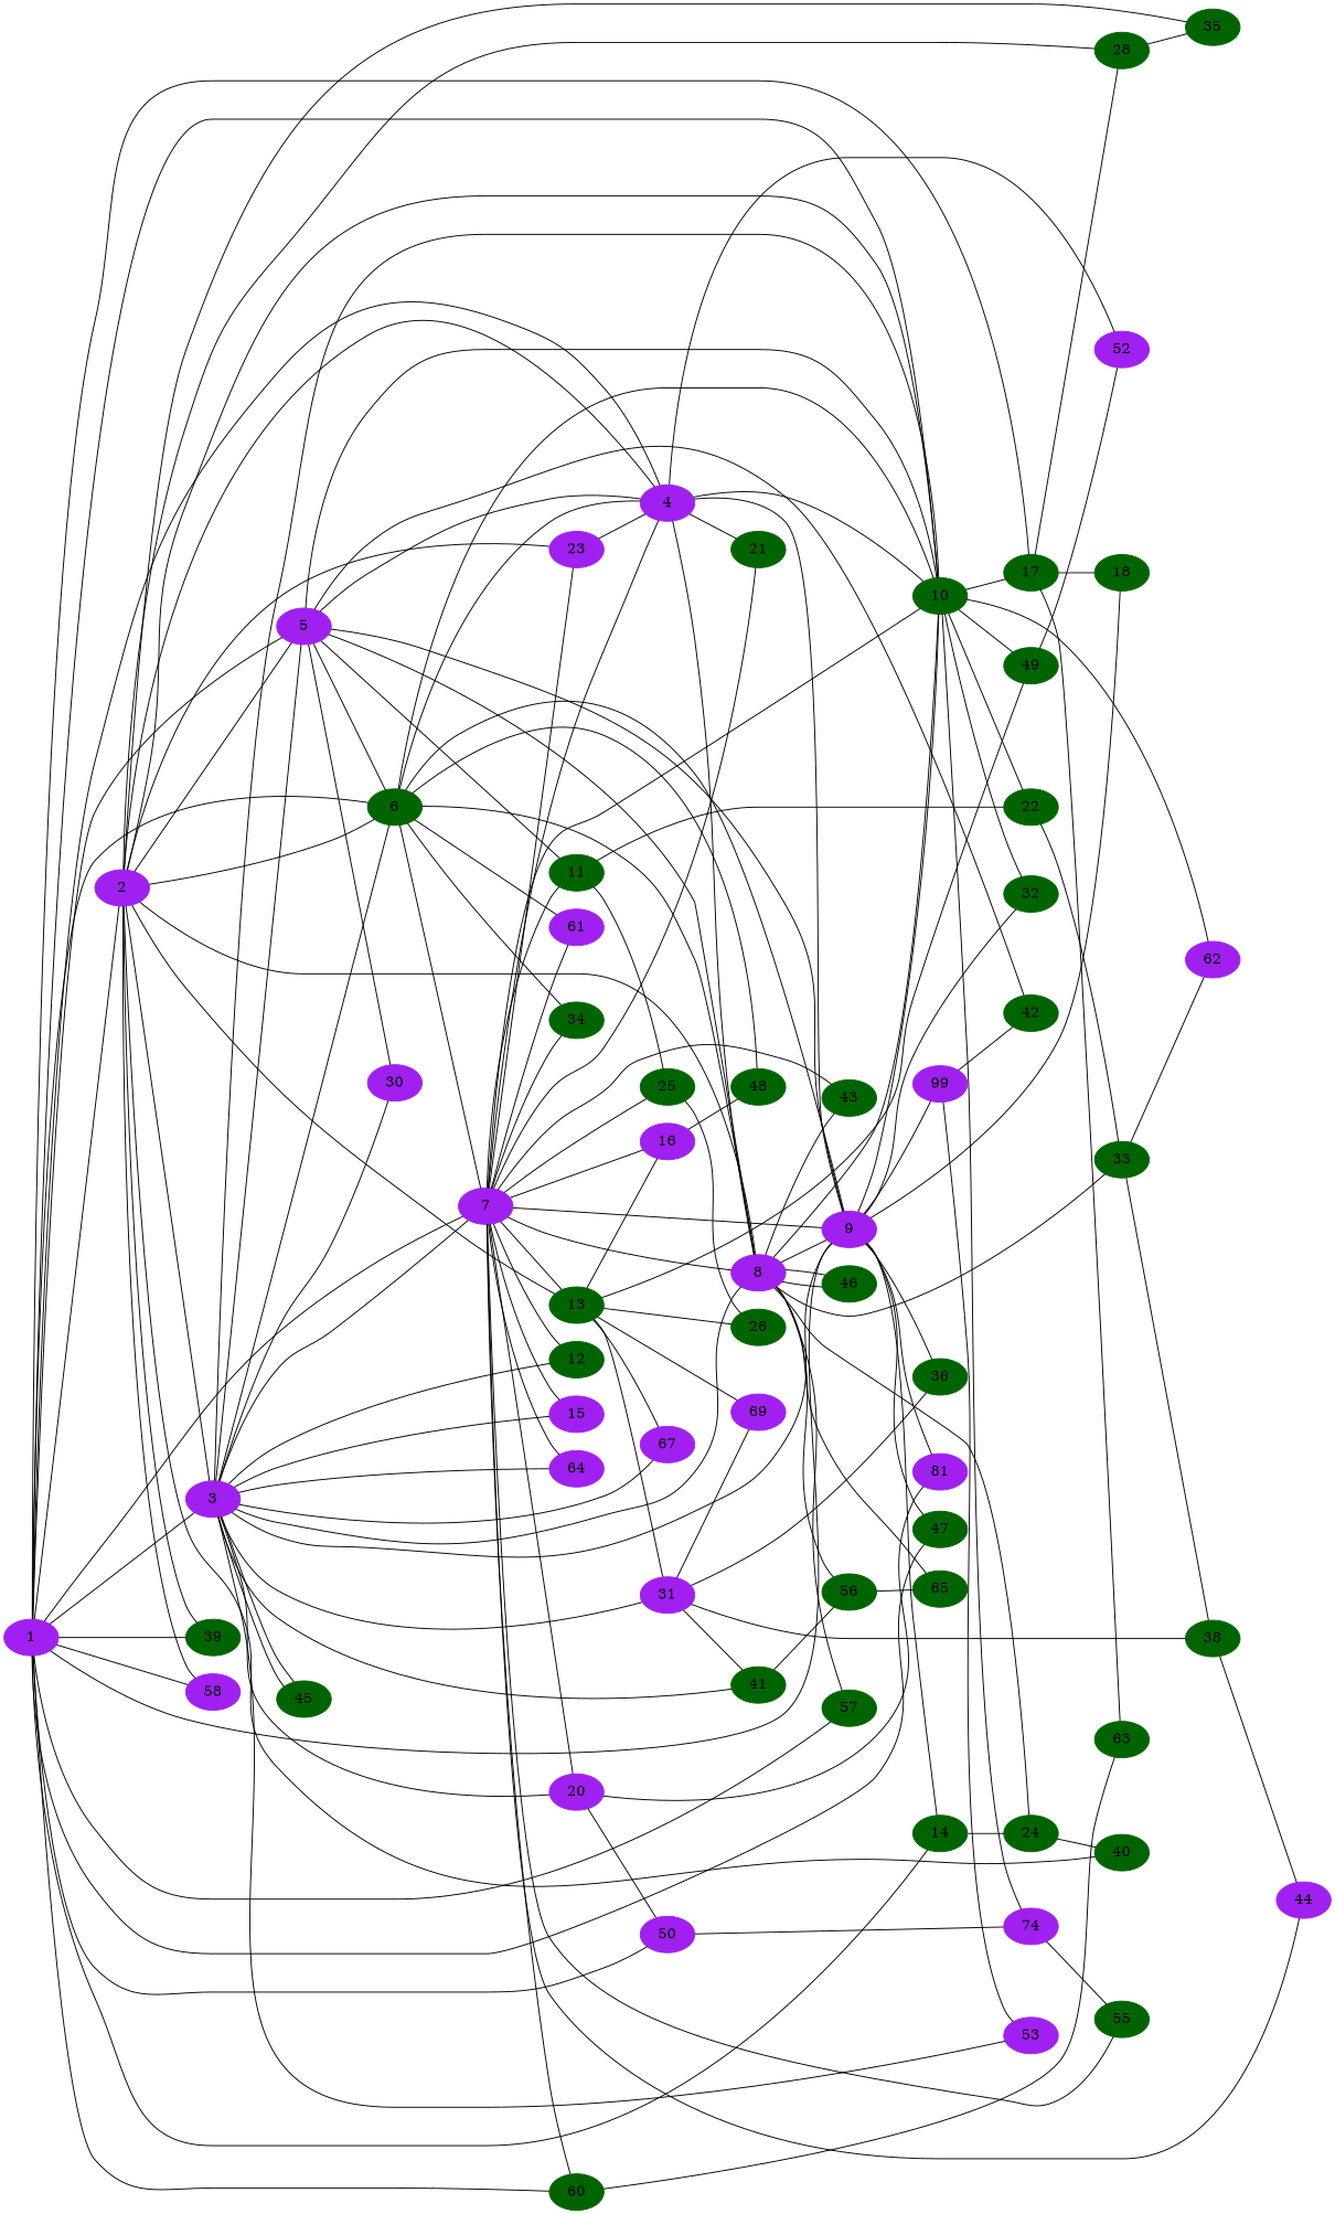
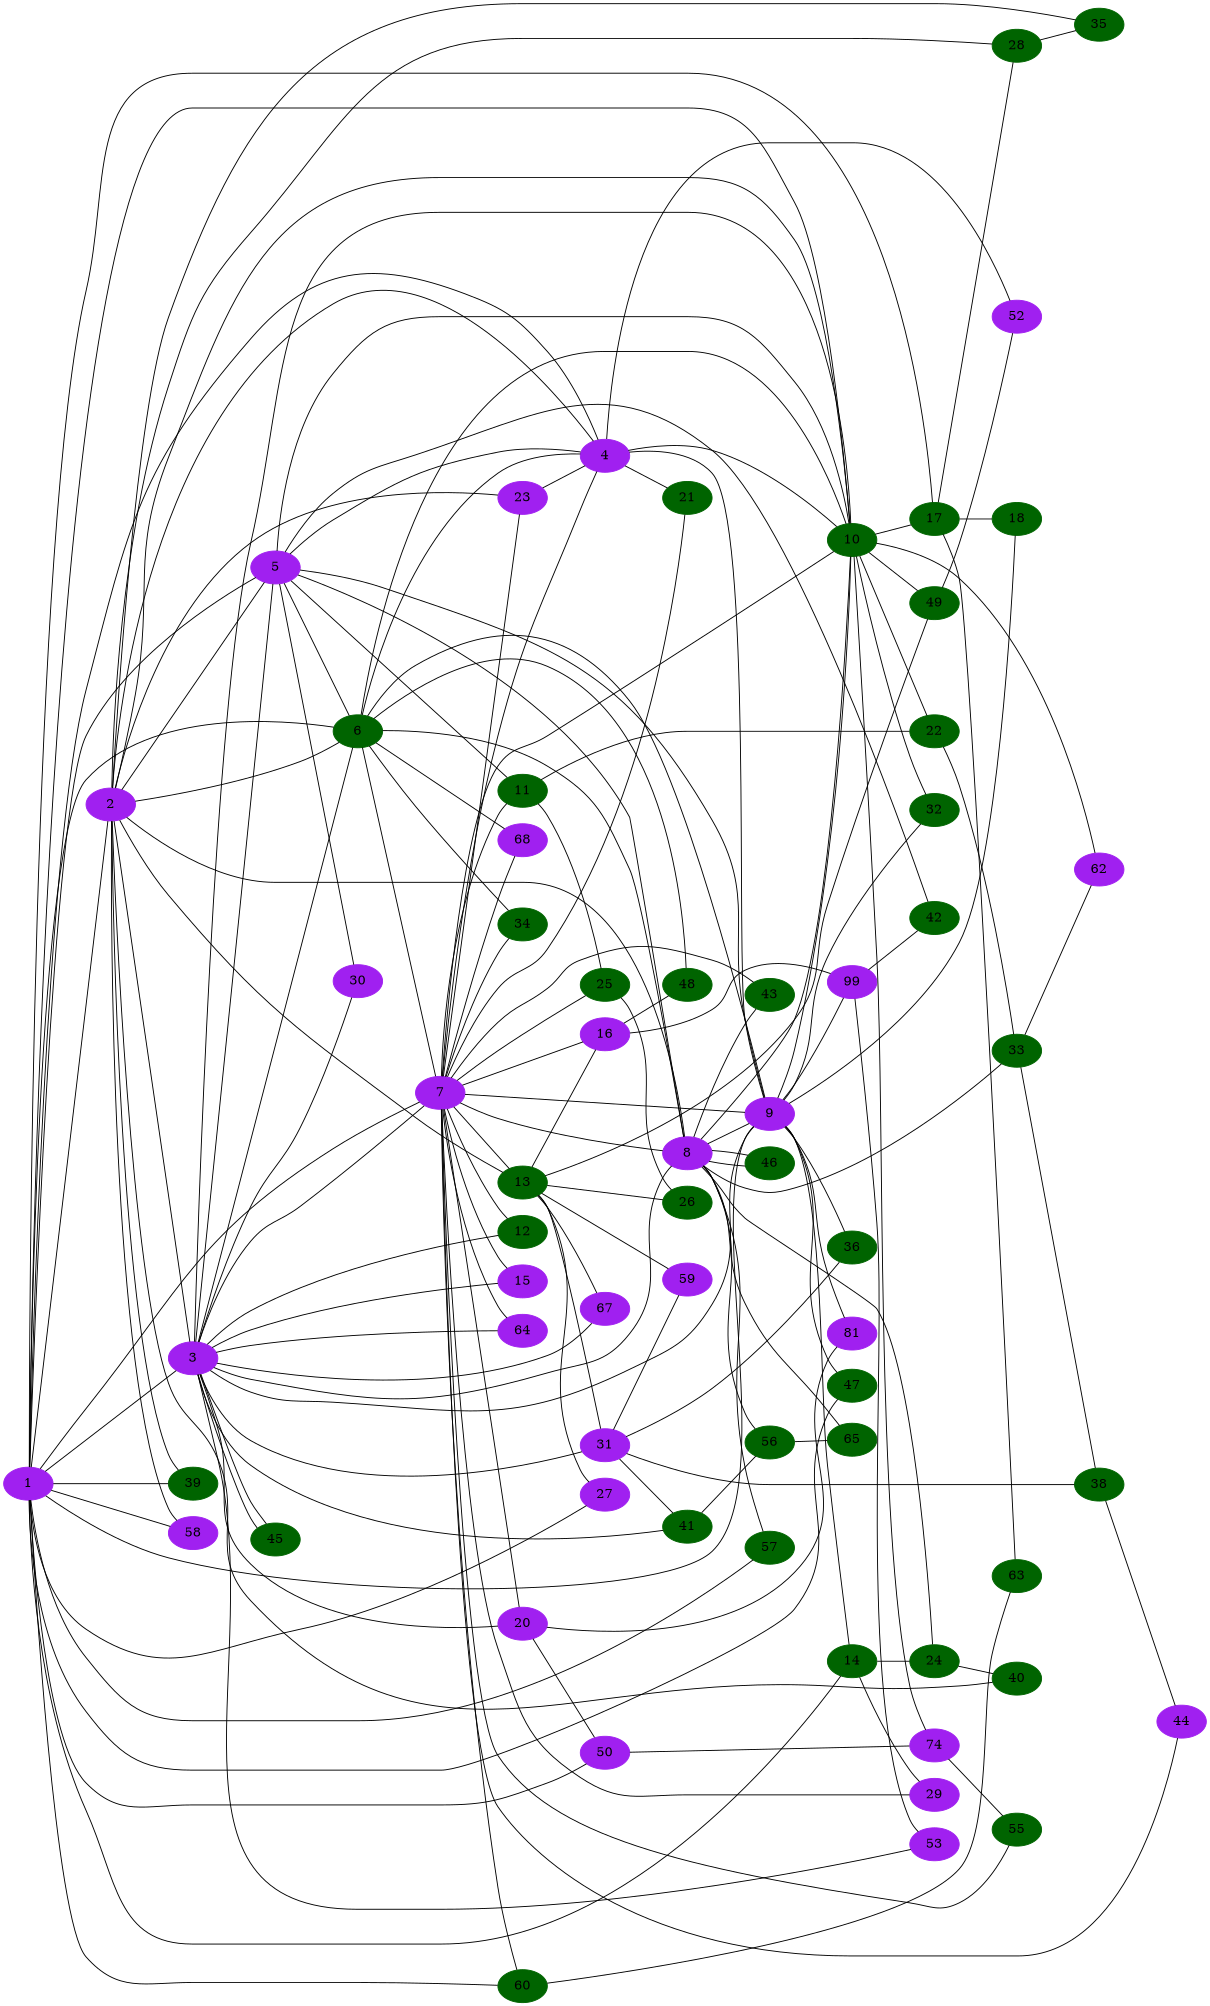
  graph {
    rankdir=LR
    node [color=darkgreen style=filled]
    1 [color=purple]
    2 [color=purple]
    3 [color=purple]
    4 [color=purple]
    5 [color=purple]
    6
    7 [color=purple]
    9 [color=purple]
    10
    14
    17
+   27 [color=purple]
    39
    47
    50 [color=purple]
    57
    58 [color=purple]
    60
    8 [color=purple]
    13
    23 [color=purple]
    28
    35
    40
    12
    15 [color=purple]
    20 [color=purple]
    30 [color=purple]
    31 [color=purple]
    n30 [color=purple label=67]
    41
    45
    53 [color=purple]
    64 [color=purple]
    21
    52 [color=purple]
    11
    42
    34
    48
-   61 [color=purple]
+   61 [color=purple label=68]
    16 [color=purple]
    25
+   29 [color=purple]
    43
    44 [color=purple]
    55
    24
    33
    46
    56
    65
    18
    n54 [color=purple label=99]
    32
    36
    n57 [color=purple label=81]
    22
    49
    n60 [color=purple label=74]
    62 [color=purple]
    63
    26
-   59 [color=purple label=69]
+   59 [color=purple]
    38
    1 -- 2
    1 -- 3
    1 -- 4
    1 -- 5
    1 -- 6
    1 -- 7
    1 -- 9
    1 -- 10
    1 -- 14
    1 -- 17
+   1 -- 27
    1 -- 39
    1 -- 47
    1 -- 50
    1 -- 57
    1 -- 58
    1 -- 60
    2 -- 3
    2 -- 4
    2 -- 5
    2 -- 6
    2 -- 10
    2 -- 39
    2 -- 58
    2 -- 8
    2 -- 13
    2 -- 23
    2 -- 28
    2 -- 35
    2 -- 40
    3 -- 5
    3 -- 6
    3 -- 7
    3 -- 9
    3 -- 10
    3 -- 8
    3 -- 12
    3 -- 15
    3 -- 20
    3 -- 30
    3 -- 31
    3 -- n30
    3 -- 41
    3 -- 45
    3 -- 45
    3 -- 53
    3 -- 64
    4 -- 5
    4 -- 6
    4 -- 7
    4 -- 9
    4 -- 10
-   4 -- 8
    4 -- 21
    4 -- 52
    5 -- 6
    5 -- 9
    5 -- 10
    5 -- 8
    5 -- 30
    5 -- 11
    5 -- 42
    6 -- 7
    6 -- 9
    6 -- 10
    6 -- 8
    6 -- 34
    6 -- 48
    6 -- 61
    7 -- 9
    7 -- 10
    7 -- 60
    7 -- 8
    7 -- 13
    7 -- 23
    7 -- 12
    7 -- 15
    7 -- 20
    7 -- 64
    7 -- 21
    7 -- 11
    7 -- 34
    7 -- 61
    7 -- 16
    7 -- 25
+   7 -- 29
    7 -- 43
    7 -- 44
    7 -- 55
    9 -- 10
    9 -- 14
    9 -- 47
    9 -- 18
    9 -- n54
    9 -- 32
    9 -- 36
    9 -- n57
    10 -- 17
    10 -- 32
    10 -- 22
    10 -- 49
    10 -- n60
    10 -- 62
+   14 -- 29
    14 -- 24
    17 -- 28
    17 -- 18
    17 -- 63
    50 -- n60
    60 -- 63
    8 -- 9
    8 -- 10
    8 -- 57
    8 -- 43
    8 -- 24
    8 -- 33
    8 -- 46
    8 -- 46
    8 -- 56
    8 -- 65
+   13 -- 27
    13 -- 31
    13 -- n30
    13 -- 16
    13 -- 49
    13 -- 26
    13 -- 59
    23 -- 4
    28 -- 35
    20 -- 50
    20 -- n57
    31 -- 41
    31 -- 36
    31 -- 59
    31 -- 38
    41 -- 56
    11 -- 25
    11 -- 22
    16 -- 48
+   16 -- n54
    25 -- 26
    24 -- 40
    33 -- 62
    33 -- 38
    56 -- 65
    n54 -- 53
    n54 -- 42
    22 -- 33
    49 -- 52
    n60 -- 55
    38 -- 44
  }
